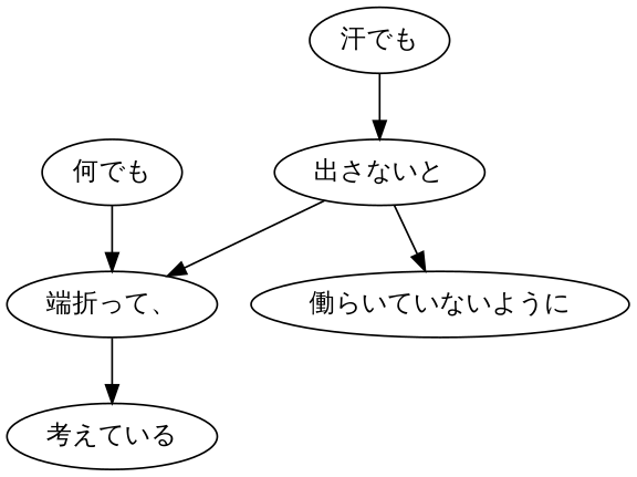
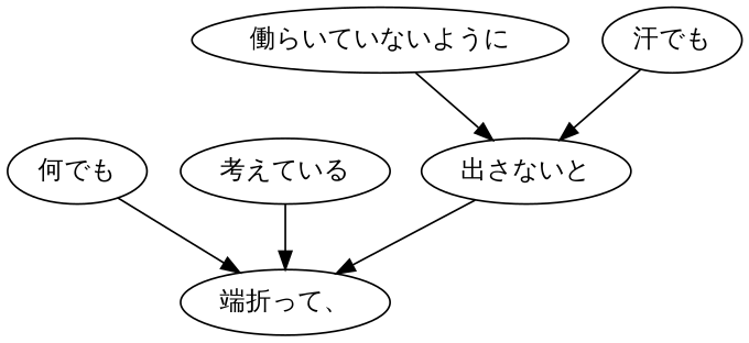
  digraph {
    fontname="JetBrains Mono"
    node [fontname="JetBrains Mono"]
    edge [fontname="JetBrains Mono"]
    n1 [label="何でも"]
    n2 [label="端折って、"]
    n3 [label="考えている"]
    n4 [label="出さないと"]
    n5 [label="働らいていないように"]
    n6 [label="汗でも"]
    n1 -> n2
-   n2 -> n3
+   n3 -> n2
    n4 -> n2
-   n4 -> n5
+   n5 -> n4
    n6 -> n4
  }
